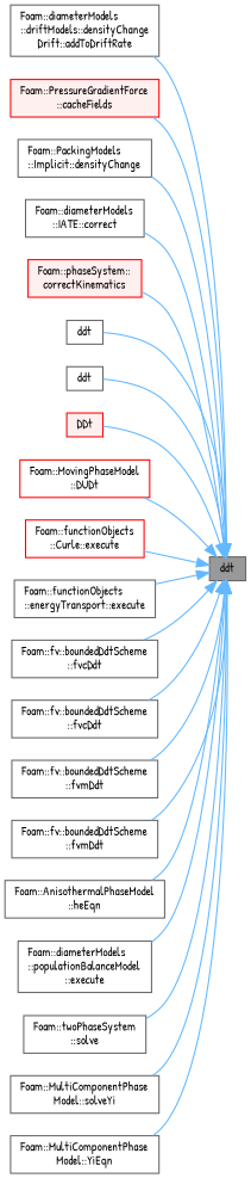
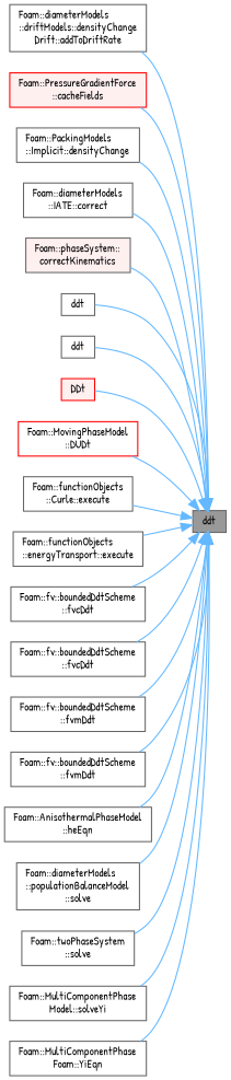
  digraph {
    fontname="Patrick Hand"
    rankdir=RL
    node [color=grey40 fillcolor=white fontname="Patrick Hand" fontsize=10 shape=box style=filled]
    edge [color=steelblue1 dir=back fontname="Patrick Hand" fontsize=10 labelfontname=Helvetica labelfontsize=10 style=solid]
    n1 [color=gray40 fillcolor=grey60 fontcolor=black height=0.2 label=ddt width=0.4]
    n2 [height=0.2 label="Foam::diameterModels\l::driftModels::densityChange\lDrift::addToDriftRate" width=0.4]
    n3 [color=red fillcolor="#FFF0F0" height=0.2 label="Foam::PressureGradientForce\l::cacheFields" width=0.4]
    n4 [height=0.2 label="Foam::PackingModels\l::Implicit::densityChange" width=0.4]
    n5 [height=0.2 label="Foam::diameterModels\l::IATE::correct" width=0.4]
-   n6 [color=red fillcolor="#FFF0F0" height=0.2 label="Foam::phaseSystem::\lcorrectKinematics" width=0.4]
+   n6 [fillcolor="#FFF0F0" height=0.2 label="Foam::phaseSystem::\lcorrectKinematics" width=0.4]
    n7 [height=0.2 label=ddt width=0.4]
    n8 [height=0.2 label=ddt width=0.4]
    n9 [color=red fillcolor="#FFF0F0" height=0.2 label=DDt width=0.4]
    n10 [color=red height=0.2 label="Foam::MovingPhaseModel\l::DUDt" width=0.4]
-   n11 [color=red height=0.2 label="Foam::functionObjects\l::Curle::execute" width=0.4]
+   n11 [height=0.2 label="Foam::functionObjects\l::Curle::execute" width=0.4]
    n12 [height=0.2 label="Foam::functionObjects\l::energyTransport::execute" width=0.4]
    n13 [height=0.2 label="Foam::fv::boundedDdtScheme\l::fvcDdt" width=0.4]
    n14 [height=0.2 label="Foam::fv::boundedDdtScheme\l::fvcDdt" width=0.4]
    n15 [height=0.2 label="Foam::fv::boundedDdtScheme\l::fvmDdt" width=0.4]
    n16 [height=0.2 label="Foam::fv::boundedDdtScheme\l::fvmDdt" width=0.4]
    n17 [height=0.2 label="Foam::AnisothermalPhaseModel\l::heEqn" width=0.4]
-   n18 [height=0.2 label="Foam::diameterModels\l::populationBalanceModel\l::execute" width=0.4]
+   n18 [height=0.2 label="Foam::diameterModels\l::populationBalanceModel\l::solve" width=0.4]
    n19 [height=0.2 label="Foam::twoPhaseSystem\l::solve" width=0.4]
    n20 [height=0.2 label="Foam::MultiComponentPhase\lModel::solveYi" width=0.4]
-   n21 [height=0.2 label="Foam::MultiComponentPhase\lModel::YiEqn" width=0.4]
+   n21 [height=0.2 label="Foam::MultiComponentPhase\lFoam::YiEqn" width=0.4]
    n1 -> n2
    n1 -> n3
    n1 -> n4
    n1 -> n5
    n1 -> n6
    n1 -> n7
    n1 -> n8
    n1 -> n9
    n1 -> n10
    n1 -> n11
    n1 -> n12
    n1 -> n13
    n1 -> n14
    n1 -> n15
    n1 -> n16
    n1 -> n17
    n1 -> n18
    n1 -> n19
    n1 -> n20
    n1 -> n21
  }
